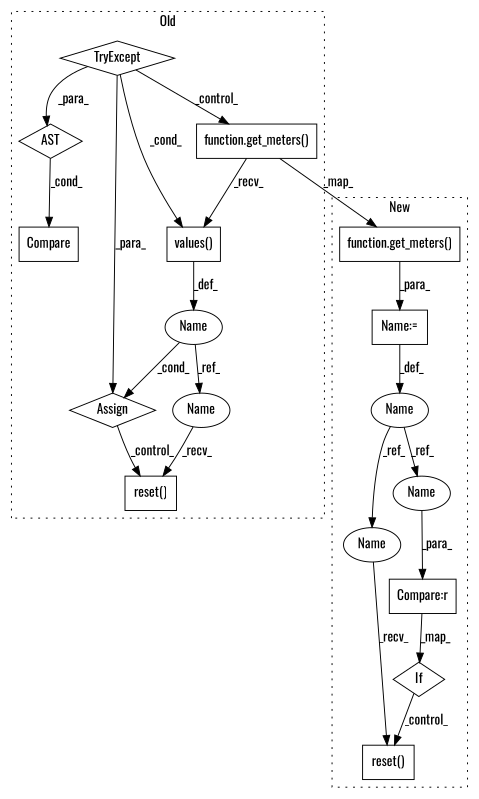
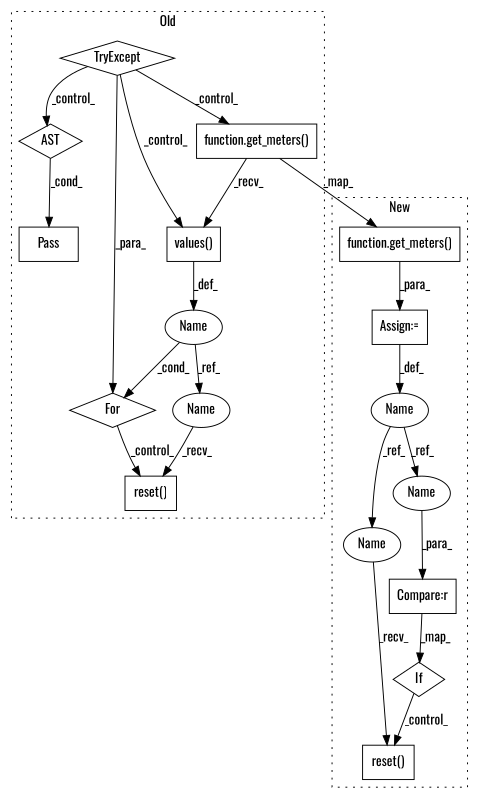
  digraph {
    fontname=Oswald
    node [a=75 fontname=Oswald l=6 s=6135 shape=box]
    edge [fontname=Oswald]
    n1 [a=71 l=13 label=TryExcept s=6070 shape=diamond]
    n2 [a=2 l="7,0" label=AST s="6153,0" shape=diamond]
-   n3 [a=62 l=4 label=Compare s=6178]
+   n3 [a=62 l=4 label=Pass s=6178]
    n4 [l=25 label="values()" s=6096]
    n5 [l=13 label="reset()"]
    n6 [a=87 l=5 label=Name s=6087 shape=ellipse]
-   n7 [a=107 l="4,14" label=Assign s="6083,6121" shape=diamond]
+   n7 [a=107 l="4,14" label=For s="6083,6121" shape=diamond]
    n8 [l="11,1" label="function.get_meters()" s="6096,6111"]
    n9 [a=87 l=5 label=Name shape=ellipse]
    n10 [l=14 label="reset()" s=6180]
    n11 [a=96 l=3 label=If s=6149 shape=diamond]
    n12 [a=40 l=18 label="Compare:r" s=6152]
    n13 [a=87 label=Name s=6119 shape=ellipse]
-   n14 [a=68 l=3 label="Name:=" s=6125]
+   n14 [a=68 l=3 label="Assign:=" s=6125]
    n15 [l="11,1" label="function.get_meters()" s="6128,6143"]
    n16 [a=87 label=Name s=6180 shape=ellipse]
    n17 [a=87 label=Name s=6152 shape=ellipse]
    subgraph cluster_1 {
      label=Old
      style=dotted
      n1
      n2
      n3
      n4
      n5
      n6
      n7
      n8
      n9
    }
    subgraph cluster_2 {
      label=New
      style=dotted
      n10
      n11
      n12
      n13
      n14
      n15
      n16
      n17
    }
-   n1 -> n2 [label=_para_]
-   n1 -> n4 [label=_cond_]
+   n1 -> n2 [label=_control_]
+   n1 -> n4 [label=_control_]
    n1 -> n7 [label=_para_]
    n1 -> n8 [label=_control_]
    n2 -> n3 [label=_cond_]
    n4 -> n6 [label=_def_]
    n6 -> n7 [label=_cond_]
    n6 -> n9 [label=_ref_]
    n7 -> n5 [label=_control_]
    n8 -> n4 [label=_recv_]
    n8 -> n15 [label=_map_]
    n9 -> n5 [label=_recv_]
    n11 -> n10 [label=_control_]
    n12 -> n11 [label=_map_]
    n13 -> n16 [label=_ref_]
    n13 -> n17 [label=_ref_]
    n14 -> n13 [label=_def_]
    n15 -> n14 [label=_para_]
    n16 -> n10 [label=_recv_]
    n17 -> n12 [label=_para_]
  }
